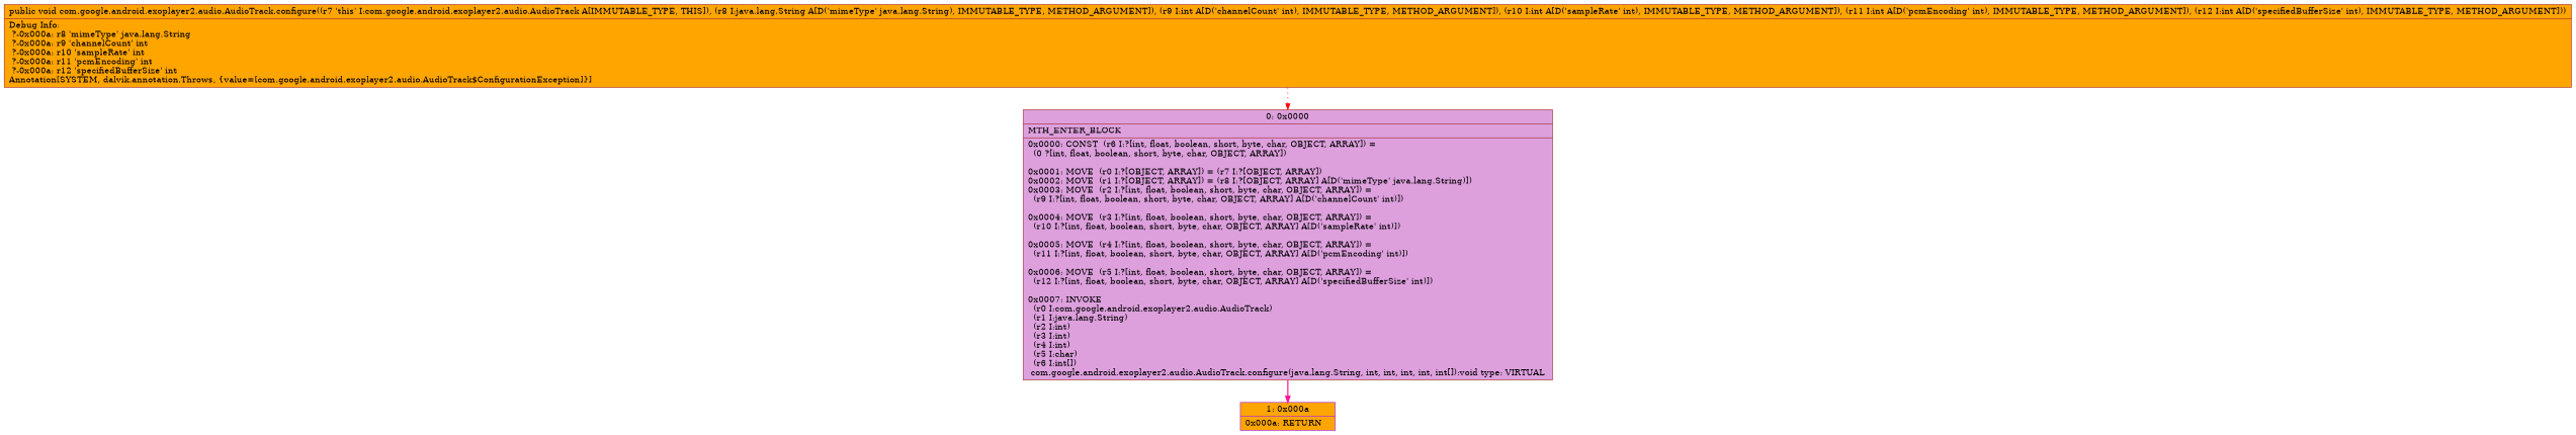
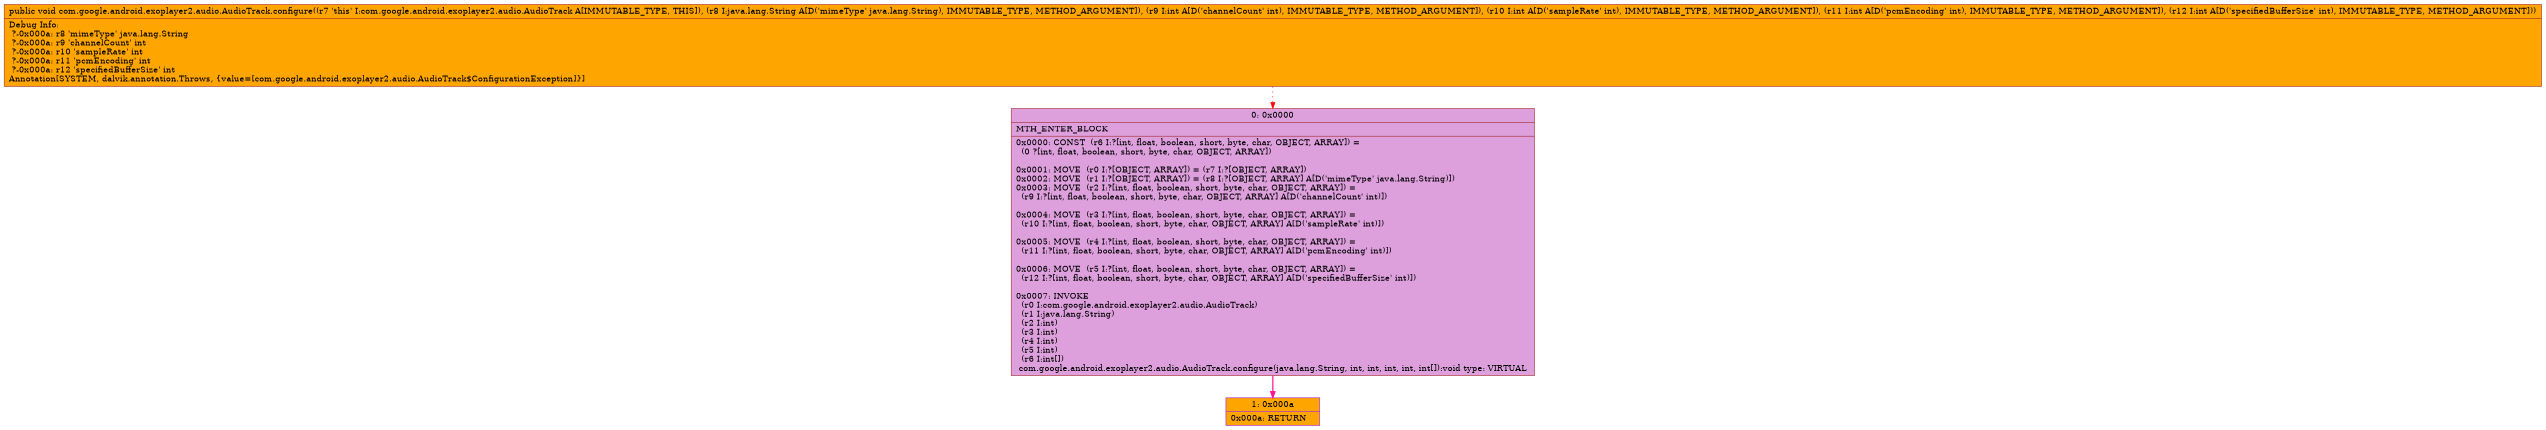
  digraph {
    node [shape=record style=filled fillcolor=orange color=brown]
-   n1 [label="{0\:\ 0x0000|MTH_ENTER_BLOCK\l|0x0000: CONST  (r6 I:?[int, float, boolean, short, byte, char, OBJECT, ARRAY]) = \l  (0 ?[int, float, boolean, short, byte, char, OBJECT, ARRAY])\l \l0x0001: MOVE  (r0 I:?[OBJECT, ARRAY]) = (r7 I:?[OBJECT, ARRAY]) \l0x0002: MOVE  (r1 I:?[OBJECT, ARRAY]) = (r8 I:?[OBJECT, ARRAY] A[D('mimeType' java.lang.String)]) \l0x0003: MOVE  (r2 I:?[int, float, boolean, short, byte, char, OBJECT, ARRAY]) = \l  (r9 I:?[int, float, boolean, short, byte, char, OBJECT, ARRAY] A[D('channelCount' int)])\l \l0x0004: MOVE  (r3 I:?[int, float, boolean, short, byte, char, OBJECT, ARRAY]) = \l  (r10 I:?[int, float, boolean, short, byte, char, OBJECT, ARRAY] A[D('sampleRate' int)])\l \l0x0005: MOVE  (r4 I:?[int, float, boolean, short, byte, char, OBJECT, ARRAY]) = \l  (r11 I:?[int, float, boolean, short, byte, char, OBJECT, ARRAY] A[D('pcmEncoding' int)])\l \l0x0006: MOVE  (r5 I:?[int, float, boolean, short, byte, char, OBJECT, ARRAY]) = \l  (r12 I:?[int, float, boolean, short, byte, char, OBJECT, ARRAY] A[D('specifiedBufferSize' int)])\l \l0x0007: INVOKE  \l  (r0 I:com.google.android.exoplayer2.audio.AudioTrack)\l  (r1 I:java.lang.String)\l  (r2 I:int)\l  (r3 I:int)\l  (r4 I:int)\l  (r5 I:char)\l  (r6 I:int[])\l com.google.android.exoplayer2.audio.AudioTrack.configure(java.lang.String, int, int, int, int, int[]):void type: VIRTUAL \l}" fillcolor=plum]
+   n1 [label="{0\:\ 0x0000|MTH_ENTER_BLOCK\l|0x0000: CONST  (r6 I:?[int, float, boolean, short, byte, char, OBJECT, ARRAY]) = \l  (0 ?[int, float, boolean, short, byte, char, OBJECT, ARRAY])\l \l0x0001: MOVE  (r0 I:?[OBJECT, ARRAY]) = (r7 I:?[OBJECT, ARRAY]) \l0x0002: MOVE  (r1 I:?[OBJECT, ARRAY]) = (r8 I:?[OBJECT, ARRAY] A[D('mimeType' java.lang.String)]) \l0x0003: MOVE  (r2 I:?[int, float, boolean, short, byte, char, OBJECT, ARRAY]) = \l  (r9 I:?[int, float, boolean, short, byte, char, OBJECT, ARRAY] A[D('channelCount' int)])\l \l0x0004: MOVE  (r3 I:?[int, float, boolean, short, byte, char, OBJECT, ARRAY]) = \l  (r10 I:?[int, float, boolean, short, byte, char, OBJECT, ARRAY] A[D('sampleRate' int)])\l \l0x0005: MOVE  (r4 I:?[int, float, boolean, short, byte, char, OBJECT, ARRAY]) = \l  (r11 I:?[int, float, boolean, short, byte, char, OBJECT, ARRAY] A[D('pcmEncoding' int)])\l \l0x0006: MOVE  (r5 I:?[int, float, boolean, short, byte, char, OBJECT, ARRAY]) = \l  (r12 I:?[int, float, boolean, short, byte, char, OBJECT, ARRAY] A[D('specifiedBufferSize' int)])\l \l0x0007: INVOKE  \l  (r0 I:com.google.android.exoplayer2.audio.AudioTrack)\l  (r1 I:java.lang.String)\l  (r2 I:int)\l  (r3 I:int)\l  (r4 I:int)\l  (r5 I:int)\l  (r6 I:int[])\l com.google.android.exoplayer2.audio.AudioTrack.configure(java.lang.String, int, int, int, int, int[]):void type: VIRTUAL \l}" fillcolor=plum]
    n2 [label="{1\:\ 0x000a|0x000a: RETURN   \l}" color=purple]
    n3 [label="{public void com.google.android.exoplayer2.audio.AudioTrack.configure((r7 'this' I:com.google.android.exoplayer2.audio.AudioTrack A[IMMUTABLE_TYPE, THIS]), (r8 I:java.lang.String A[D('mimeType' java.lang.String), IMMUTABLE_TYPE, METHOD_ARGUMENT]), (r9 I:int A[D('channelCount' int), IMMUTABLE_TYPE, METHOD_ARGUMENT]), (r10 I:int A[D('sampleRate' int), IMMUTABLE_TYPE, METHOD_ARGUMENT]), (r11 I:int A[D('pcmEncoding' int), IMMUTABLE_TYPE, METHOD_ARGUMENT]), (r12 I:int A[D('specifiedBufferSize' int), IMMUTABLE_TYPE, METHOD_ARGUMENT]))  | Debug Info:\l  ?\-0x000a: r8 'mimeType' java.lang.String\l  ?\-0x000a: r9 'channelCount' int\l  ?\-0x000a: r10 'sampleRate' int\l  ?\-0x000a: r11 'pcmEncoding' int\l  ?\-0x000a: r12 'specifiedBufferSize' int\lAnnotation[SYSTEM, dalvik.annotation.Throws, \{value=[com.google.android.exoplayer2.audio.AudioTrack$ConfigurationException]\}]\l}"]
    n1 -> n2 [color=deeppink style=bold]
    n3 -> n1 [color=red style=dotted]
  }
